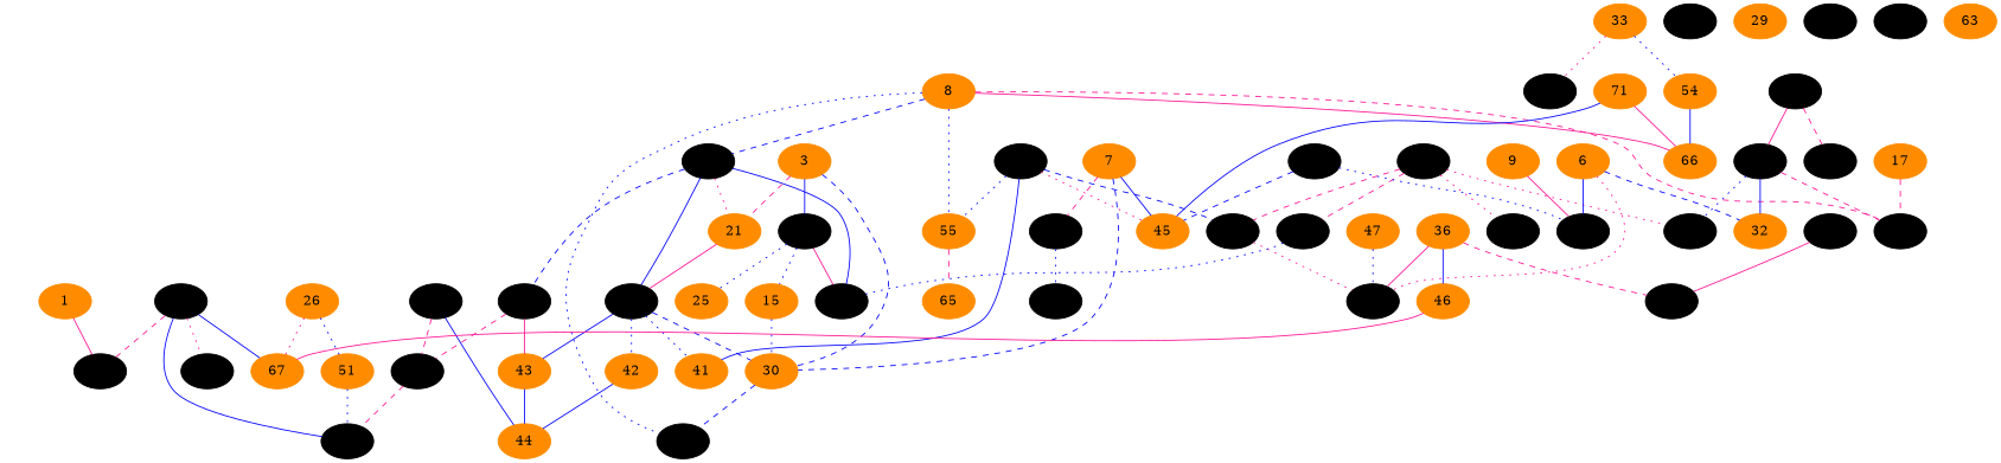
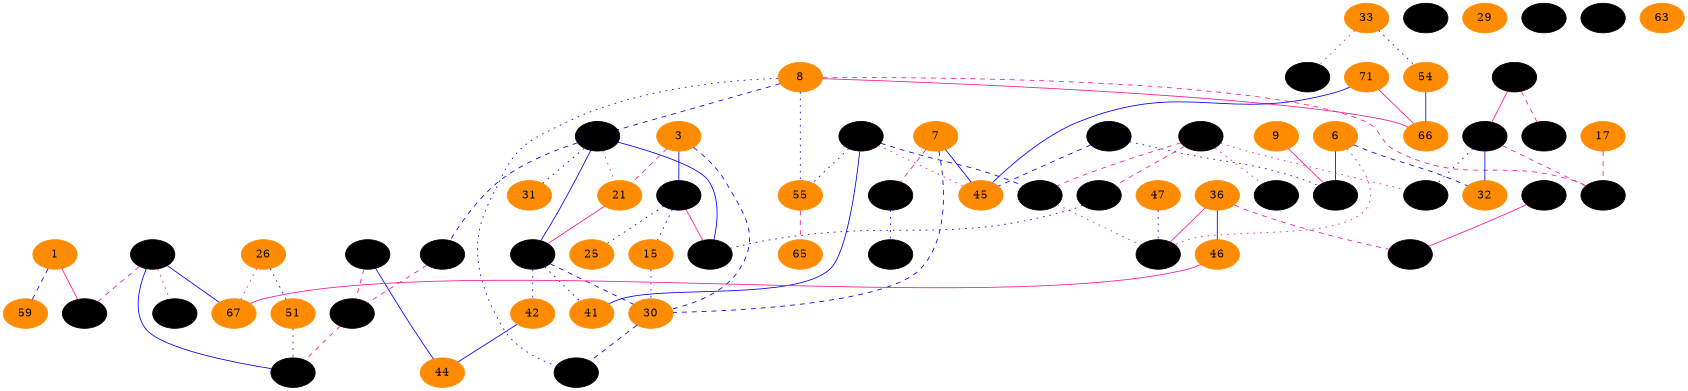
  graph {
    node [color=black style=filled]
    edge [color=blue style=solid]
    37
    1 [color=darkorange]
+   59 [color=darkorange]
    8 [color=darkorange]
    66 [color=darkorange]
    19
    39
    53
    55 [color=darkorange]
    16
    48
    27
    28
    60
    12
    3 [color=darkorange]
    21 [color=darkorange]
    30 [color=darkorange]
    15 [color=darkorange]
    25 [color=darkorange]
    64
    23
    4
    24
    38
    32 [color=darkorange]
    5
    35
    44 [color=darkorange]
    52
    6 [color=darkorange]
    49
    50
    7 [color=darkorange]
    10
    45 [color=darkorange]
    61
+   31 [color=darkorange]
    34
    65 [color=darkorange]
    9 [color=darkorange]
    n42 [color=darkorange label=71]
    13
    41 [color=darkorange]
    14
    17 [color=darkorange]
    18
    57
    67 [color=darkorange]
    42 [color=darkorange]
-   43 [color=darkorange]
    20
    62
    22
    26 [color=darkorange]
    51 [color=darkorange]
    29 [color=darkorange]
    33 [color=darkorange]
    54 [color=darkorange]
    58
    36 [color=darkorange]
    46 [color=darkorange]
    40
    47 [color=darkorange]
    56
    63 [color=darkorange]
    1 -- 37 [color=deeppink]
+   1 -- 59 [style=dashed]
    8 -- 66 [color=deeppink]
    8 -- 19 [style=dashed]
    8 -- 39 [color=deeppink style=dashed]
    8 -- 53 [style=dotted]
    8 -- 55 [style=dotted]
    19 -- 21 [color=deeppink style=dotted]
    19 -- 64
    19 -- 23
+   19 -- 31 [style=dotted]
    19 -- 34 [style=dashed]
    55 -- 65 [color=deeppink style=dashed]
    16 -- 48 [color=deeppink style=dashed]
    16 -- 27 [color=deeppink style=dotted]
    16 -- 28 [color=deeppink style=dashed]
    16 -- 60 [color=deeppink style=dotted]
    48 -- 50 [color=deeppink style=dotted]
    28 -- 64 [style=dotted]
    12 -- 15 [style=dotted]
    12 -- 25 [style=dotted]
    12 -- 64 [color=deeppink]
    3 -- 12
    3 -- 21 [color=deeppink style=dashed]
    3 -- 30 [style=dashed]
    21 -- 23 [color=deeppink]
    30 -- 53 [style=dashed]
    15 -- 30 [style=dotted]
    23 -- 30 [style=dashed]
    23 -- 41 [style=dotted]
    23 -- 42 [style=dotted]
-   23 -- 43
    4 -- 24 [color=deeppink]
    4 -- 38 [color=deeppink style=dashed]
    24 -- 39 [color=deeppink style=dashed]
    24 -- 60 [style=dotted]
    24 -- 32
    5 -- 35 [color=deeppink style=dashed]
    5 -- 44
    35 -- 52 [color=deeppink style=dashed]
    6 -- 32 [style=dashed]
    6 -- 49
    6 -- 50 [color=deeppink style=dotted]
    7 -- 30 [style=dashed]
    7 -- 10 [color=deeppink style=dashed]
    7 -- 45
    10 -- 61 [style=dotted]
    34 -- 35 [color=deeppink style=dashed]
-   34 -- 43 [color=deeppink]
    9 -- 49 [color=deeppink]
    n42 -- 66 [color=deeppink]
    n42 -- 45
    13 -- 55 [style=dotted]
    13 -- 48 [style=dashed]
    13 -- 45 [color=deeppink style=dotted]
    13 -- 41
    14 -- 49 [style=dotted]
    14 -- 45 [style=dashed]
    17 -- 39 [color=deeppink style=dashed]
    18 -- 37 [color=deeppink style=dashed]
    18 -- 52
    18 -- 57 [color=deeppink style=dotted]
    18 -- 67
    42 -- 44
-   43 -- 44
    20 -- 62 [color=deeppink]
    26 -- 67 [color=deeppink style=dotted]
    26 -- 51 [style=dotted]
    51 -- 52 [style=dotted]
    33 -- 54 [style=dotted]
    33 -- 58 [color=deeppink style=dotted]
    54 -- 66
    36 -- 50 [color=deeppink]
    36 -- 62 [color=deeppink style=dashed]
    36 -- 46
    46 -- 67 [color=deeppink]
    47 -- 50 [style=dotted]
  }
